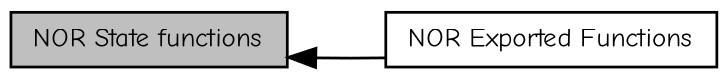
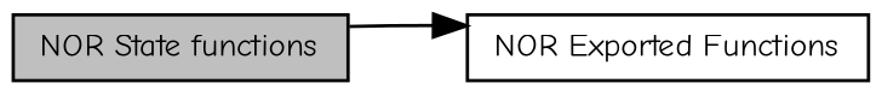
  digraph {
    rankdir=LR
    fontname="Comic Neue"
    node [color=black fontname="Comic Neue" fontsize=10 shape=record style=filled]
    n1 [fillcolor=grey75 fontcolor=black height=0.2 label="NOR State functions" width=0.4]
    n2 [fillcolor=white height=0.2 label="NOR Exported Functions" width=0.4]
-   n1 -> n2 [dir=back fontname="Comic Neue" fontsize=10 labelfontname=Helvetica labelfontsize=10 shape=plaintext style=solid]
+   n2 -> n1 [dir=back fontname="Comic Neue" fontsize=10 labelfontname=Helvetica labelfontsize=10 shape=plaintext style=solid]
  }
